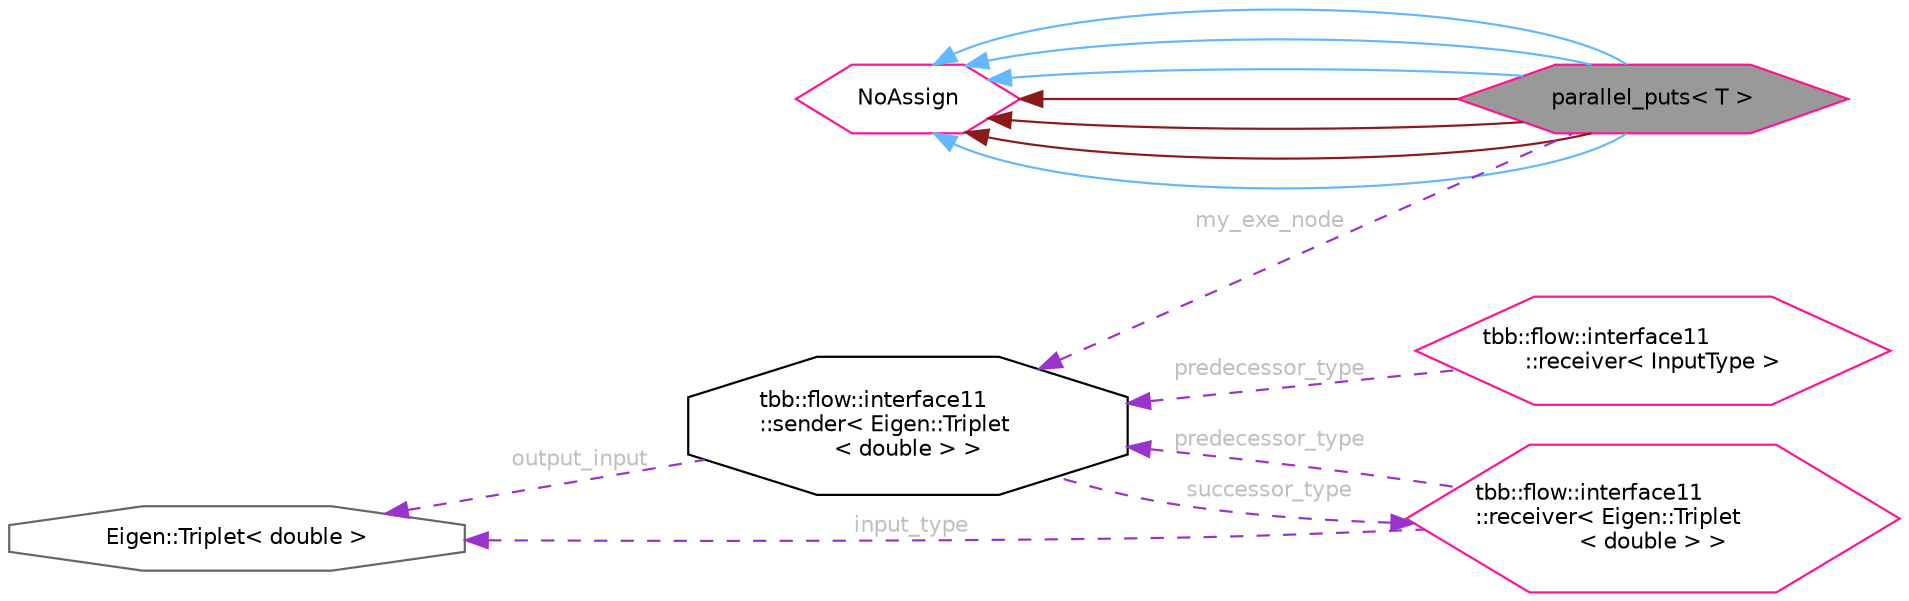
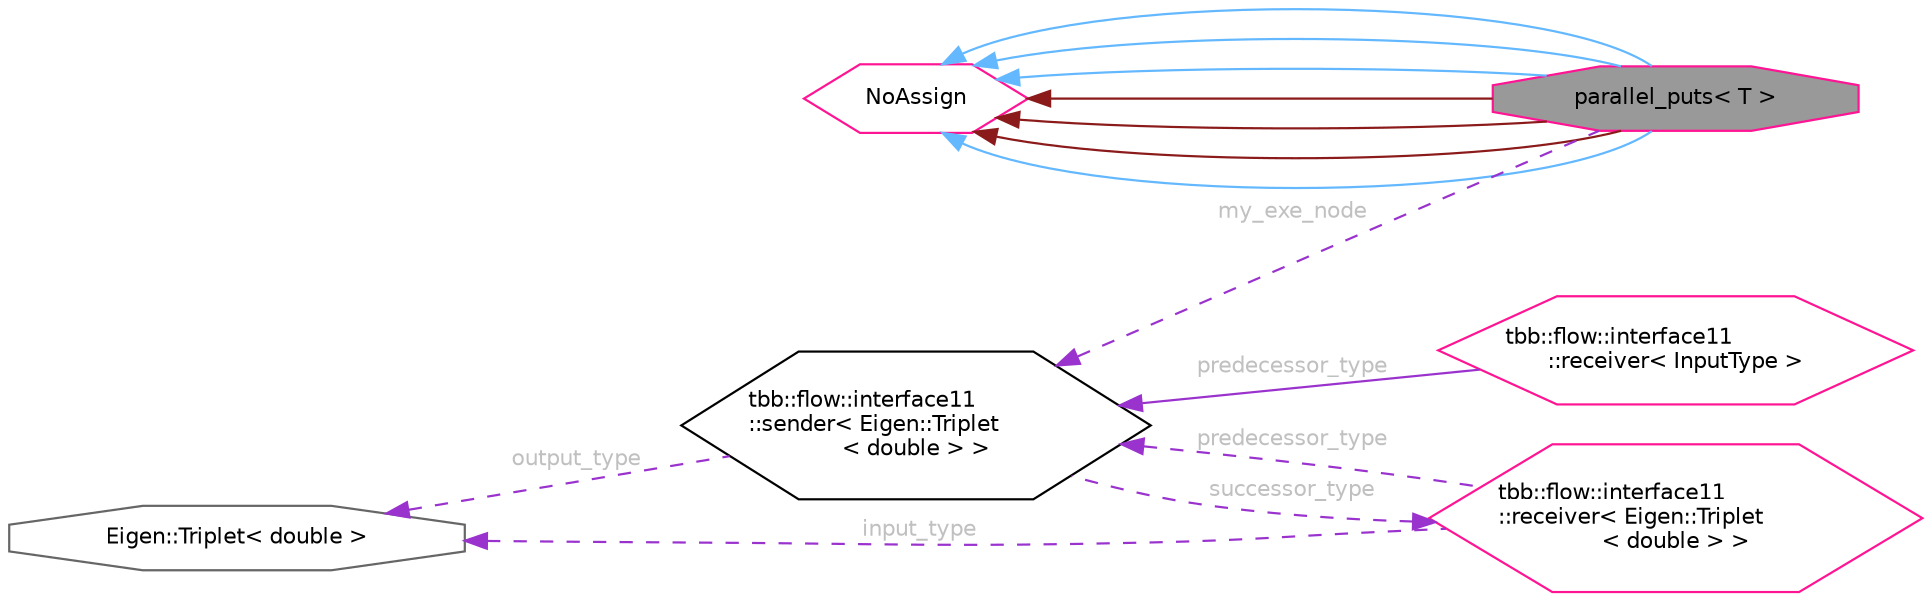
  digraph {
    rankdir=LR
    node [color=deeppink fillcolor=white fontname=Helvetica fontsize=10 shape=hexagon style=filled]
    edge [color=darkorchid3 dir=back fontname=Helvetica fontsize=10 labelfontname=Helvetica labelfontsize=10 style=solid]
-   n1 [fillcolor=grey60 fontcolor=black height=0.2 label="parallel_puts\< T \>" width=0.4]
+   n1 [fillcolor=grey60 fontcolor=black height=0.2 label="parallel_puts\< T \>" shape=octagon width=0.4]
    n2 [height=0.2 label=NoAssign width=0.4]
    n3 [height=0.2 label="tbb::flow::interface11\l::receiver\< InputType \>" width=0.4]
-   n4 [color=black height=0.2 label="tbb::flow::interface11\l::sender\< Eigen::Triplet\l\< double \> \>" shape=octagon width=0.4]
+   n4 [color=black height=0.2 label="tbb::flow::interface11\l::sender\< Eigen::Triplet\l\< double \> \>" width=0.4]
    n5 [height=0.2 label="tbb::flow::interface11\l::receiver\< Eigen::Triplet\l\< double \> \>" width=0.4]
    n6 [color=gray40 height=0.2 label="Eigen::Triplet\< double \>" shape=octagon width=0.4]
    n2 -> n1 [color=steelblue1]
    n2 -> n1 [color=firebrick4]
    n2 -> n1 [color=firebrick4]
    n2 -> n1 [color=firebrick4]
    n2 -> n1 [color=steelblue1]
    n2 -> n1 [color=steelblue1]
    n2 -> n1 [color=steelblue1]
    n4 -> n1 [fontcolor=grey label=" my_exe_node" style=dashed]
-   n4 -> n3 [fontcolor=grey label=" predecessor_type" style=dashed]
+   n4 -> n3 [fontcolor=grey label=" predecessor_type"]
    n4 -> n5 [fontcolor=grey label=" predecessor_type" style=dashed]
    n5 -> n4 [fontcolor=grey label=" successor_type" style=dashed]
-   n6 -> n4 [fontcolor=grey label=" output_input" style=dashed]
+   n6 -> n4 [fontcolor=grey label=" output_type" style=dashed]
    n6 -> n5 [fontcolor=grey label=" input_type" style=dashed]
  }
